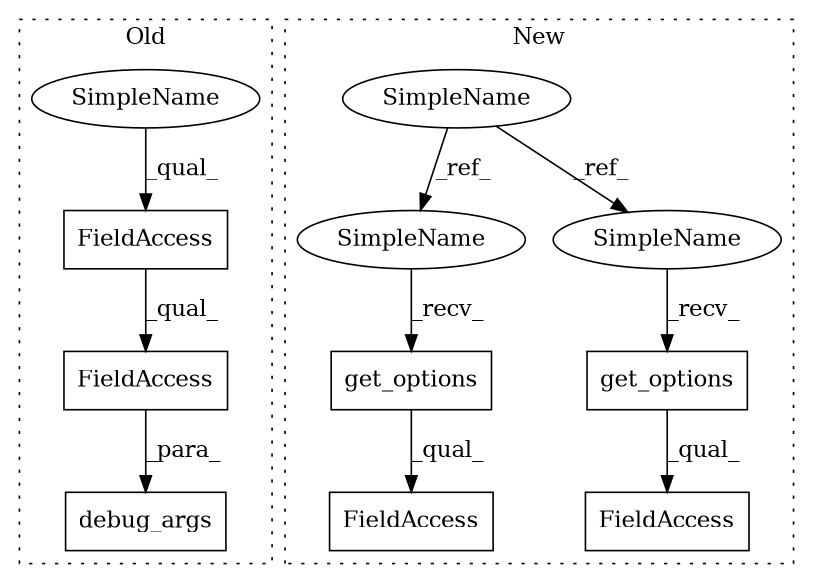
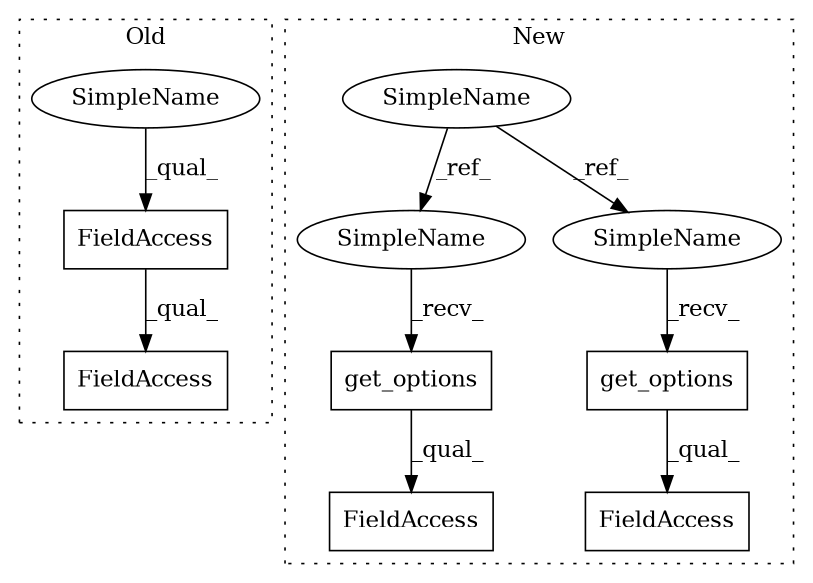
  digraph {
    node [a=22 l=4 s=2268 shape=box]
-   n1 [a=32 l="11,1" label=debug_args s="2257,2287"]
    n2 [l=19 label=FieldAccess]
    n3 [l=12 label=FieldAccess]
    n4 [a=42 label=SimpleName shape=ellipse]
    n5 [a=32 l=13 label=get_options s=1300]
    n6 [l=23 label=FieldAccess s=1295]
    n7 [a=42 label=SimpleName s=1055 shape=ellipse]
    n8 [a=32 l=13 label=get_options s=1340]
    n9 [l=24 label=FieldAccess s=1335]
    n10 [a=42 label=SimpleName s=1295 shape=ellipse]
    n11 [a=42 label=SimpleName s=1335 shape=ellipse]
    subgraph cluster_1 {
      label=Old
      style=dotted
-     n1
      n2
      n3
      n4
    }
    subgraph cluster_2 {
      label=New
      style=dotted
      n5
      n6
      n7
      n8
      n9
      n10
      n11
    }
-   n2 -> n1 [label=_para_]
    n3 -> n2 [label=_qual_]
    n4 -> n3 [label=_qual_]
    n5 -> n6 [label=_qual_]
    n7 -> n10 [label=_ref_]
    n7 -> n11 [label=_ref_]
    n8 -> n9 [label=_qual_]
    n10 -> n5 [label=_recv_]
    n11 -> n8 [label=_recv_]
  }
